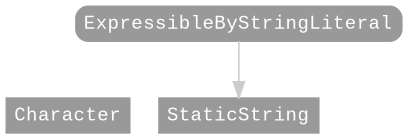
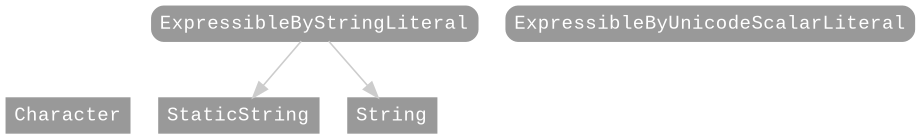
  strict digraph {
    fontname="Liberation Mono"
    node [color="#999999" fillcolor="#999999" fontcolor=white fontname="Liberation Mono" fontsize=12 margin="0.07,0.05" shape=box style=filled]
    edge [color="#cccccc" fontname="Liberation Mono"]
    Character [height=0.3]
    StaticString [height=0.3]
+   String [height=0.3]
    ExpressibleByStringLiteral [height=0.3 style="filled,rounded"]
+   ExpressibleByUnicodeScalarLiteral [height=0.3 style="filled,rounded"]
    subgraph sub_1 {
      rank=max
      Character
      StaticString
+     String
    }
    ExpressibleByStringLiteral -> StaticString
+   ExpressibleByStringLiteral -> String
  }
